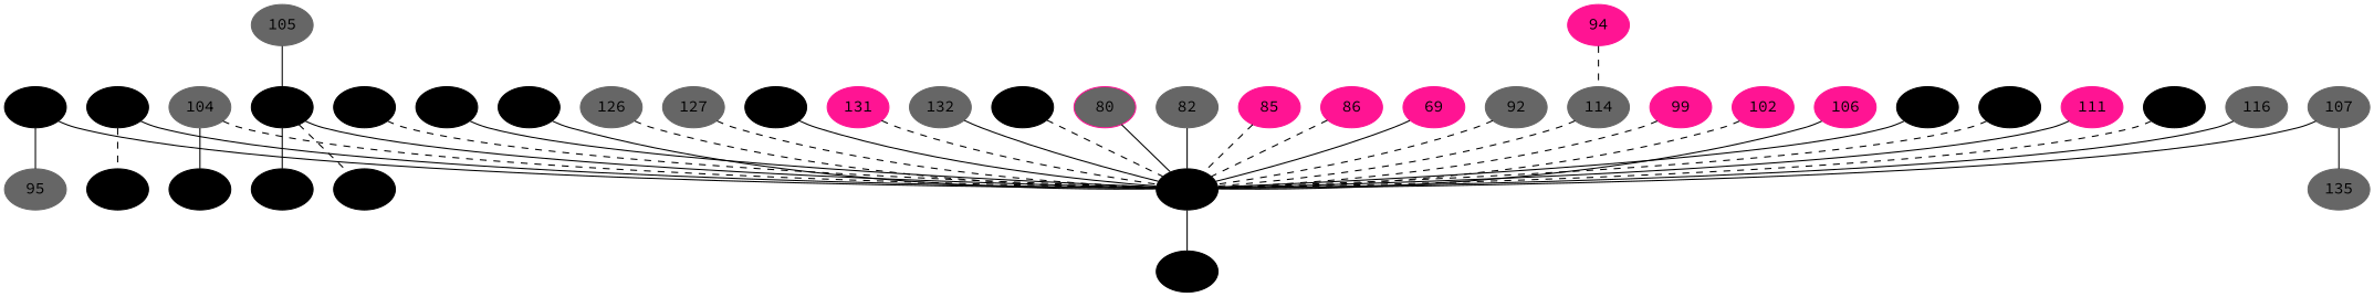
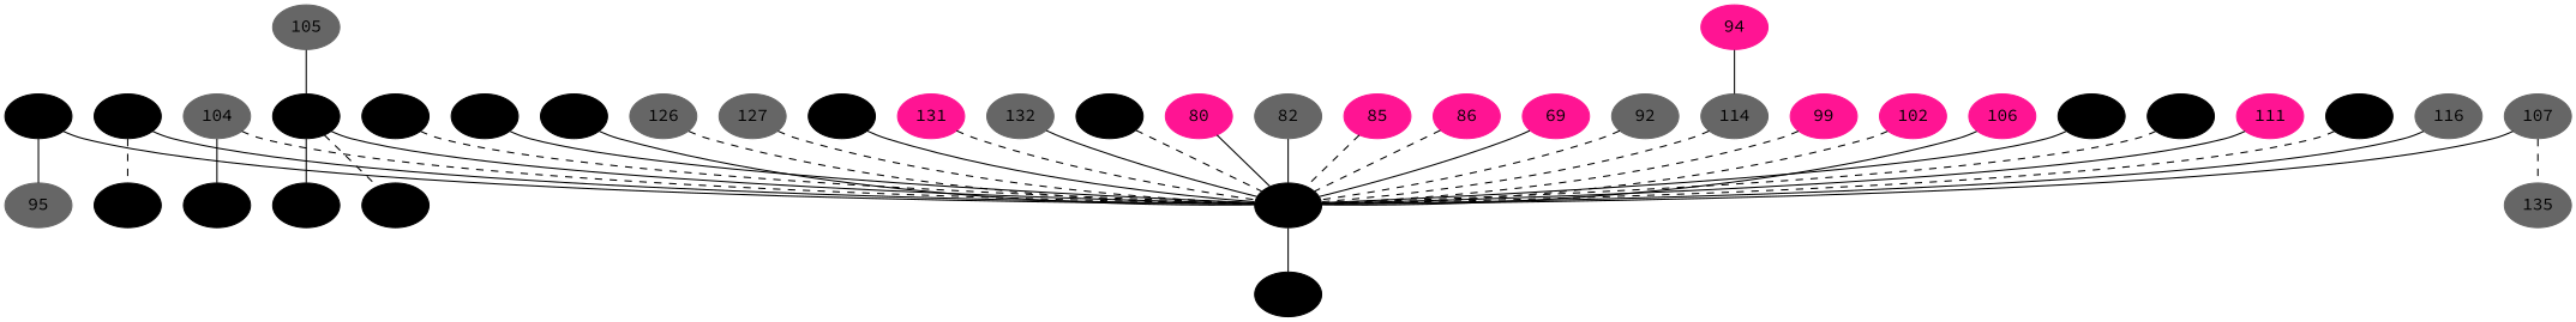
  graph {
    fontname="Source Code Pro"
    node [color=black fontname="Source Code Pro" style=filled]
    edge [fontname="Source Code Pro" style=solid]
    95 [color=gray40]
    79
    134 [super="+8+39+47+58+128+93+130+71+73+88+75+98+103+113+74+77+100+78+115"]
    136
-   80 [color=deeppink fillcolor=gray40]
+   80 [color=deeppink]
    82 [color=gray40]
    85 [color=deeppink]
    86 [color=deeppink]
    n9 [color=deeppink label=69]
    90 [super="+56"]
    97
    92 [color=gray40]
    114 [color=gray40 super="+76"]
    94 [color=deeppink]
    99 [color=deeppink]
    102 [color=deeppink]
    104 [color=gray40 super="+19"]
    108
    117 [super="+81+87"]
    123
    125
    105 [color=gray40]
    106 [color=deeppink]
    107 [color=gray40]
    135 [color=gray40]
    109
    110
    111 [color=deeppink]
    112
    116 [color=gray40]
    118
    121
    124
    126 [color=gray40]
    127 [color=gray40]
    129
    131 [color=deeppink super="+24"]
    132 [color=gray40]
    133
    79 -- 95
    79 -- 134
    134 -- 136
    80 -- 134
    82 -- 134
    85 -- 134 [style=dashed]
    86 -- 134 [style=dashed]
    n9 -- 134
    90 -- 134
    90 -- 97 [style=dashed]
    92 -- 134 [style=dashed]
    114 -- 134 [style=dashed]
-   94 -- 114 [style=dashed]
+   94 -- 114
    99 -- 134 [style=dashed]
    102 -- 134 [style=dashed]
    104 -- 134 [style=dashed]
    104 -- 108
    117 -- 134
    117 -- 123 [style=dashed]
    117 -- 125
    105 -- 117
    106 -- 134
    107 -- 134
-   107 -- 135
+   107 -- 135 [style=dashed]
    109 -- 134
    110 -- 134 [style=dashed]
    111 -- 134
    112 -- 134 [style=dashed]
    116 -- 134
    118 -- 134 [style=dashed]
    121 -- 134
    124 -- 134
    126 -- 134 [style=dashed]
    127 -- 134 [style=dashed]
    129 -- 134
    131 -- 134 [style=dashed]
    132 -- 134
    133 -- 134 [style=dashed]
  }
